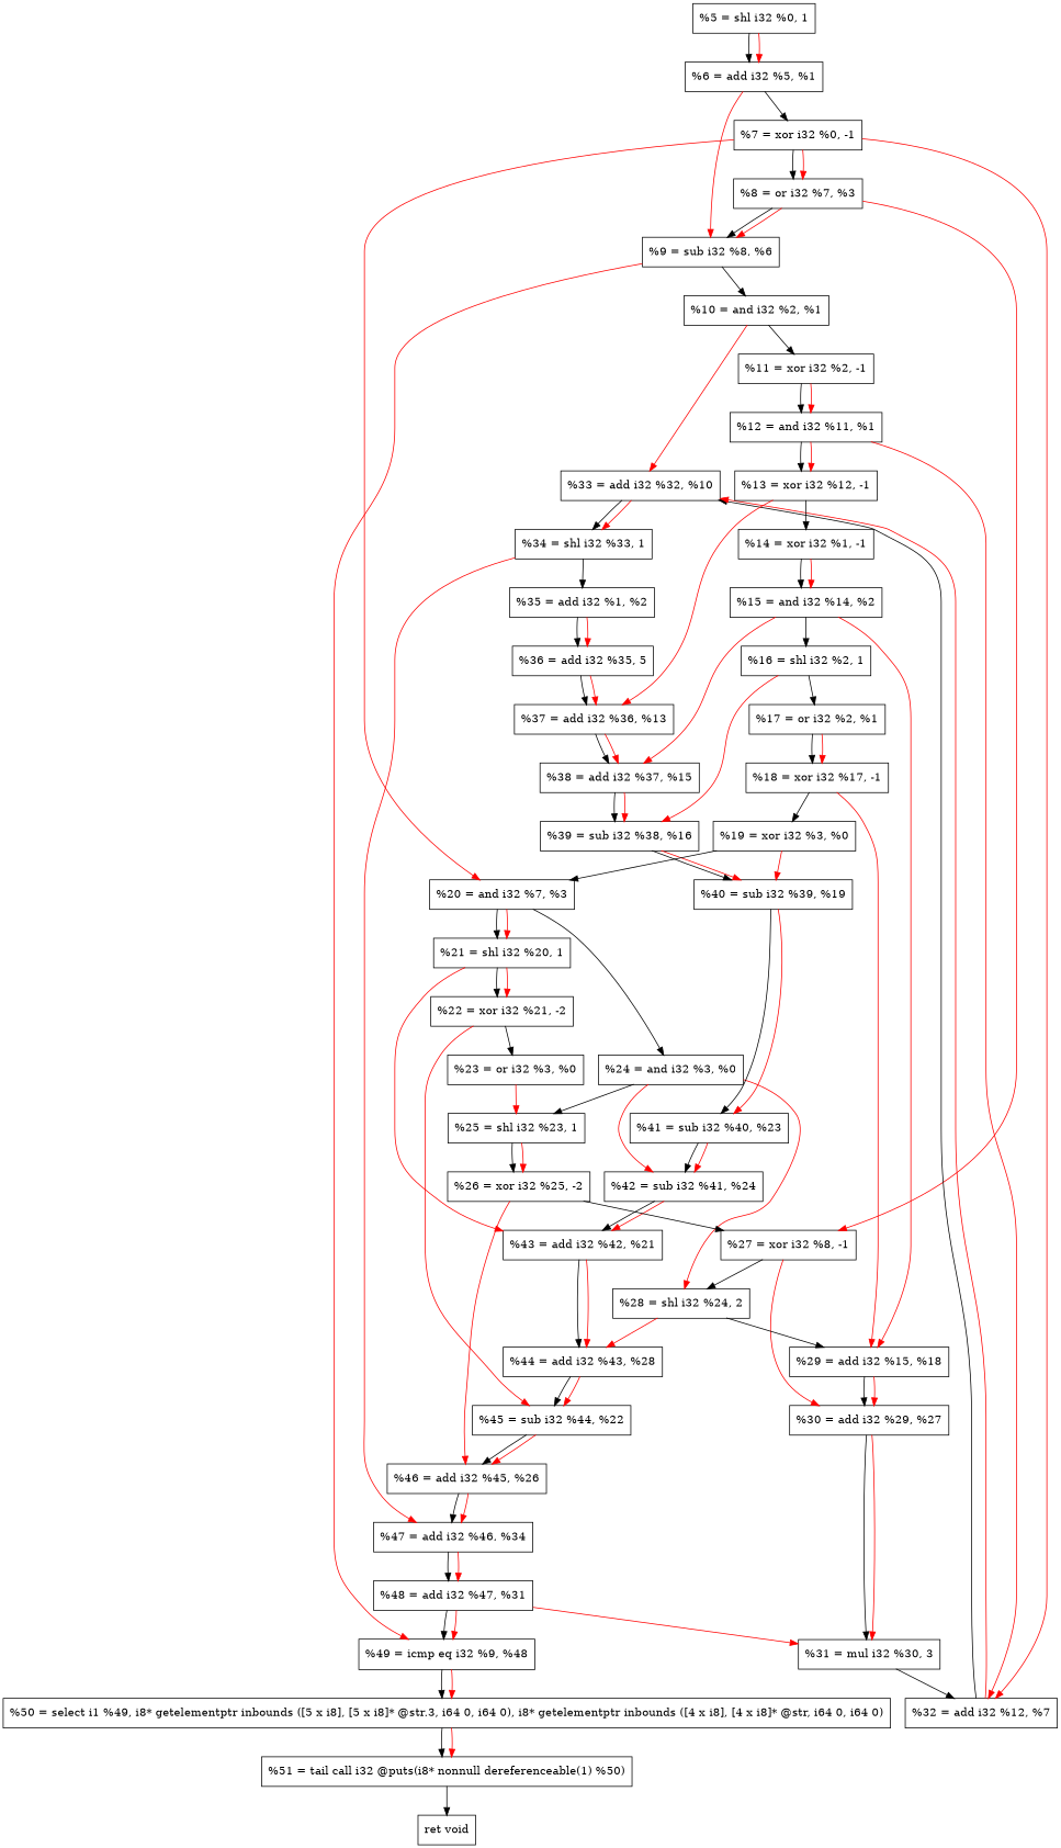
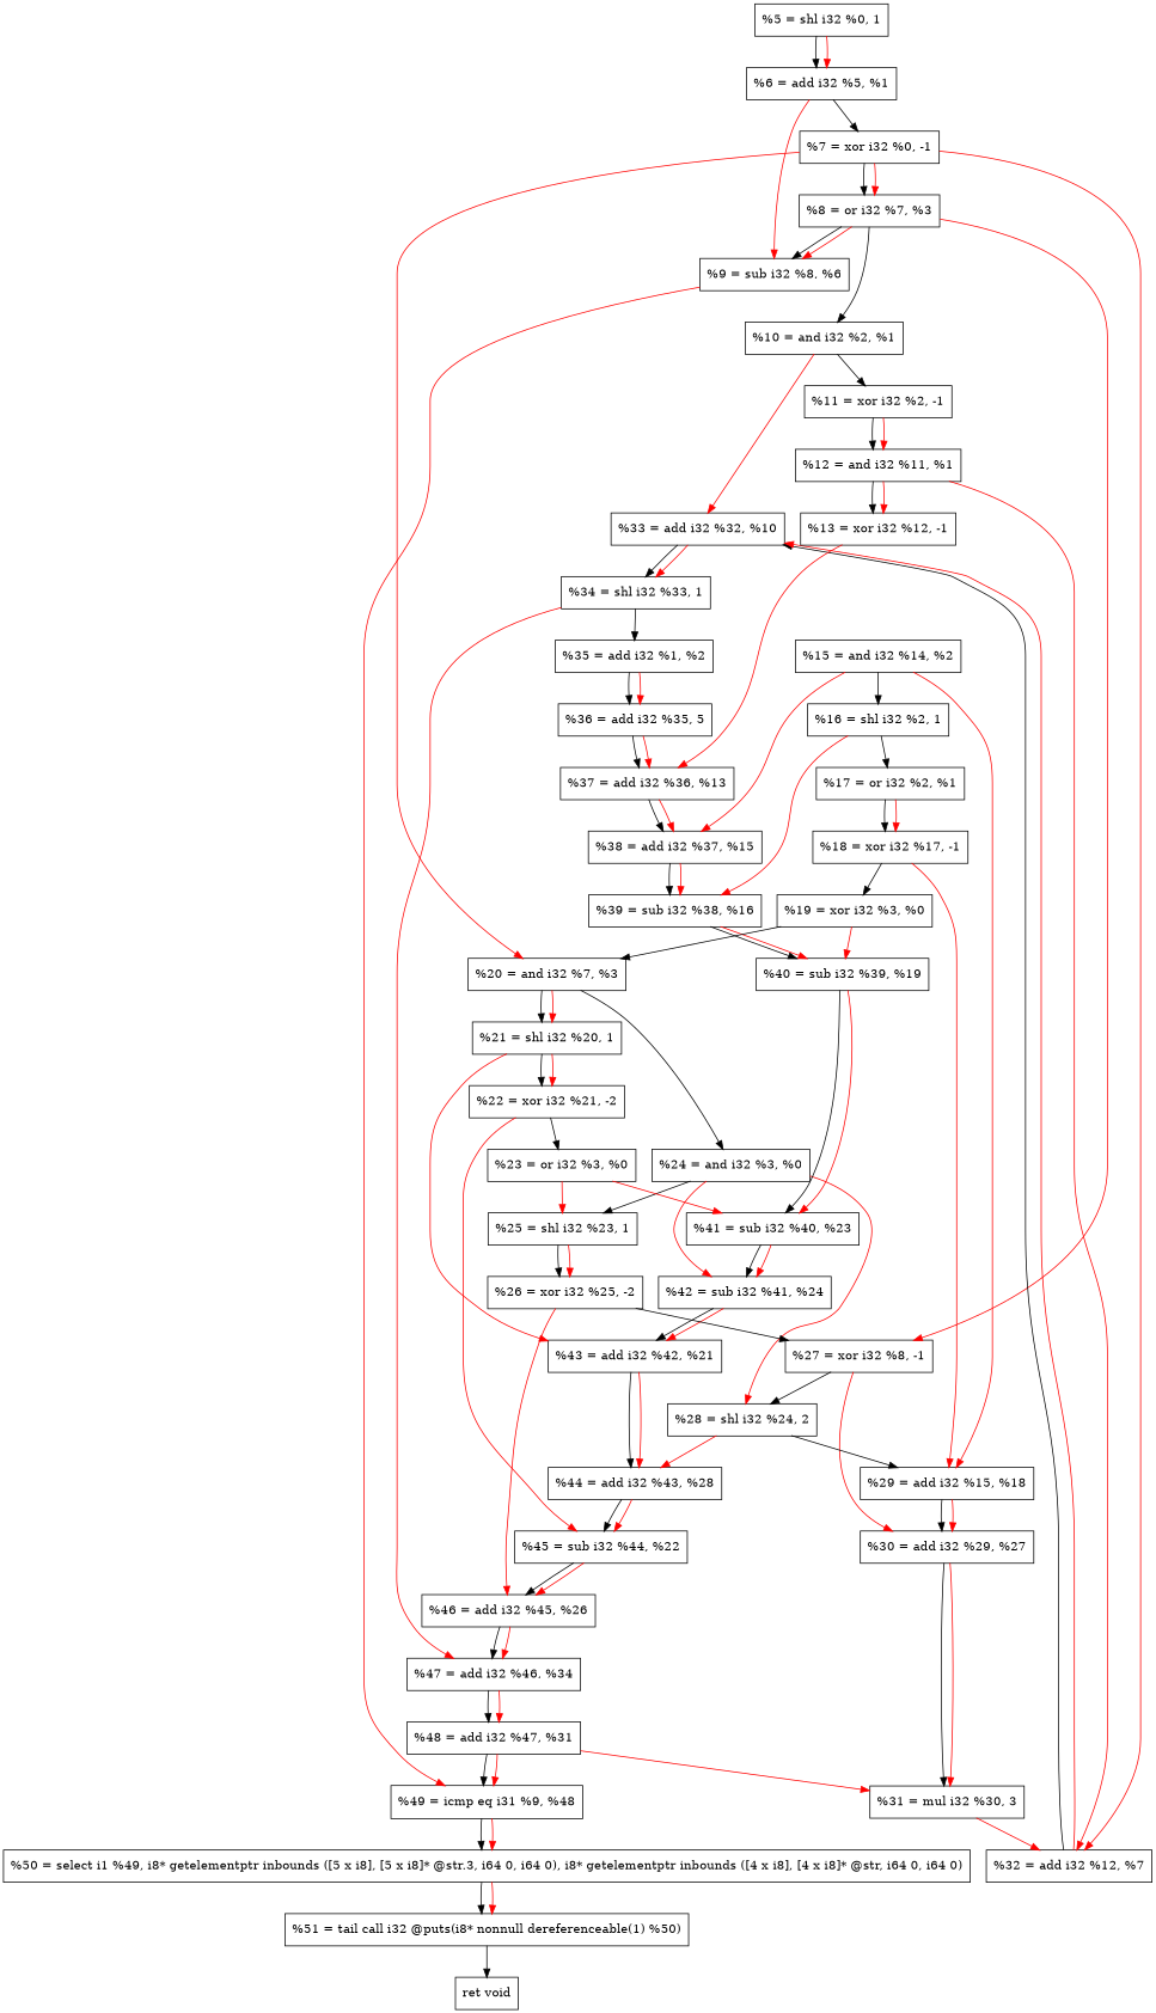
  digraph {
    node [shape=record]
    edge [color=red]
    n1 [label="  %5 = shl i32 %0, 1"]
    n2 [label="  %6 = add i32 %5, %1"]
    n3 [label="  %7 = xor i32 %0, -1"]
    n4 [label="  %9 = sub i32 %8, %6"]
    n5 [label="  %8 = or i32 %7, %3"]
    n6 [label="  %20 = and i32 %7, %3"]
    n7 [label="  %32 = add i32 %12, %7"]
    n8 [label="  %10 = and i32 %2, %1"]
-   n9 [label="  %49 = icmp eq i32 %9, %48"]
+   n9 [label="%49 = icmp eq i31 %9, %48"]
    n10 [label="  %27 = xor i32 %8, -1"]
    n11 [label="  %21 = shl i32 %20, 1"]
    n12 [label="  %24 = and i32 %3, %0"]
    n13 [label="  %33 = add i32 %32, %10"]
    n14 [label="  %28 = shl i32 %24, 2"]
    n15 [label="  %30 = add i32 %29, %27"]
    n16 [label="  %11 = xor i32 %2, -1"]
    n17 [label="  %50 = select i1 %49, i8* getelementptr inbounds ([5 x i8], [5 x i8]* @str.3, i64 0, i64 0), i8* getelementptr inbounds ([4 x i8], [4 x i8]* @str, i64 0, i64 0)"]
    n18 [label="  %12 = and i32 %11, %1"]
    n19 [label="  %34 = shl i32 %33, 1"]
    n20 [label="  %13 = xor i32 %12, -1"]
-   n21 [label="  %14 = xor i32 %1, -1"]
    n22 [label="  %37 = add i32 %36, %13"]
    n23 [label="  %15 = and i32 %14, %2"]
    n24 [label="  %38 = add i32 %37, %15"]
    n25 [label="  %16 = shl i32 %2, 1"]
    n26 [label="  %29 = add i32 %15, %18"]
    n27 [label="  %17 = or i32 %2, %1"]
    n28 [label="  %39 = sub i32 %38, %16"]
    n29 [label="  %18 = xor i32 %17, -1"]
    n30 [label="  %40 = sub i32 %39, %19"]
    n31 [label="  %19 = xor i32 %3, %0"]
    n32 [label="  %41 = sub i32 %40, %23"]
    n33 [label="  %22 = xor i32 %21, -2"]
    n34 [label="  %43 = add i32 %42, %21"]
    n35 [label="  %23 = or i32 %3, %0"]
    n36 [label="  %45 = sub i32 %44, %22"]
    n37 [label="  %44 = add i32 %43, %28"]
    n38 [label="  %25 = shl i32 %23, 1"]
    n39 [label="  %46 = add i32 %45, %26"]
    n40 [label="  %42 = sub i32 %41, %24"]
    n41 [label="  %26 = xor i32 %25, -2"]
    n42 [label="  %47 = add i32 %46, %34"]
    n43 [label="  %31 = mul i32 %30, 3"]
    n44 [label="  %48 = add i32 %47, %31"]
    n45 [label="  %35 = add i32 %1, %2"]
    n46 [label="  %36 = add i32 %35, 5"]
    n47 [label="  %51 = tail call i32 @puts(i8* nonnull dereferenceable(1) %50)"]
    n48 [label="  ret void"]
    n1 -> n2 [color=""]
    n1 -> n2
    n2 -> n3 [color=""]
    n2 -> n4
    n3 -> n5 [color=""]
    n3 -> n5
    n3 -> n6
    n3 -> n7
-   n4 -> n8 [color=""]
+   n5 -> n8 [color=""]
    n4 -> n9
    n5 -> n4 [color=""]
    n5 -> n4
    n5 -> n10
    n6 -> n11 [color=""]
    n6 -> n11
    n6 -> n12 [color=""]
    n7 -> n13 [color=""]
    n7 -> n13
    n8 -> n13
    n8 -> n16 [color=""]
    n9 -> n17 [color=""]
    n9 -> n17
    n10 -> n14 [color=""]
    n10 -> n15
    n11 -> n33 [color=""]
    n11 -> n33
    n11 -> n34
    n12 -> n14
    n12 -> n38 [color=""]
    n12 -> n40
    n13 -> n19 [color=""]
    n13 -> n19
    n14 -> n26 [color=""]
    n14 -> n37
    n15 -> n43 [color=""]
    n15 -> n43
    n16 -> n18 [color=""]
    n16 -> n18
    n17 -> n47 [color=""]
    n17 -> n47
    n18 -> n7
    n18 -> n20 [color=""]
    n18 -> n20
    n19 -> n42
    n19 -> n45 [color=""]
-   n20 -> n21 [color=""]
    n20 -> n22
-   n21 -> n23 [color=""]
-   n21 -> n23
    n22 -> n24 [color=""]
    n22 -> n24
    n23 -> n24
    n23 -> n25 [color=""]
    n23 -> n26
    n24 -> n28 [color=""]
    n24 -> n28
    n25 -> n27 [color=""]
    n25 -> n28
    n26 -> n15 [color=""]
    n26 -> n15
    n27 -> n29 [color=""]
    n27 -> n29
    n28 -> n30 [color=""]
    n28 -> n30
    n29 -> n26
    n29 -> n31 [color=""]
    n30 -> n32 [color=""]
    n30 -> n32
    n31 -> n6 [color=""]
    n31 -> n30
    n32 -> n40 [color=""]
    n32 -> n40
    n33 -> n35 [color=""]
    n33 -> n36
    n34 -> n37 [color=""]
    n34 -> n37
+   n35 -> n32
    n35 -> n38
    n36 -> n39 [color=""]
    n36 -> n39
    n37 -> n36 [color=""]
    n37 -> n36
    n38 -> n41 [color=""]
    n38 -> n41
    n39 -> n42 [color=""]
    n39 -> n42
    n40 -> n34 [color=""]
    n40 -> n34
    n41 -> n10 [color=""]
    n41 -> n39
    n42 -> n44 [color=""]
    n42 -> n44
-   n43 -> n7 [color=""]
+   n43 -> n7
    n44 -> n9 [color=""]
    n44 -> n9
    n44 -> n43
    n45 -> n46 [color=""]
    n45 -> n46
    n46 -> n22 [color=""]
    n46 -> n22
    n47 -> n48 [color=""]
  }
